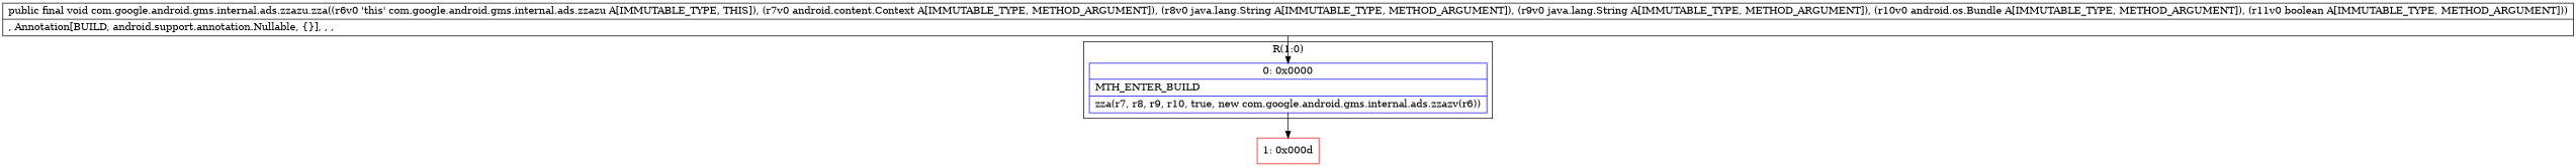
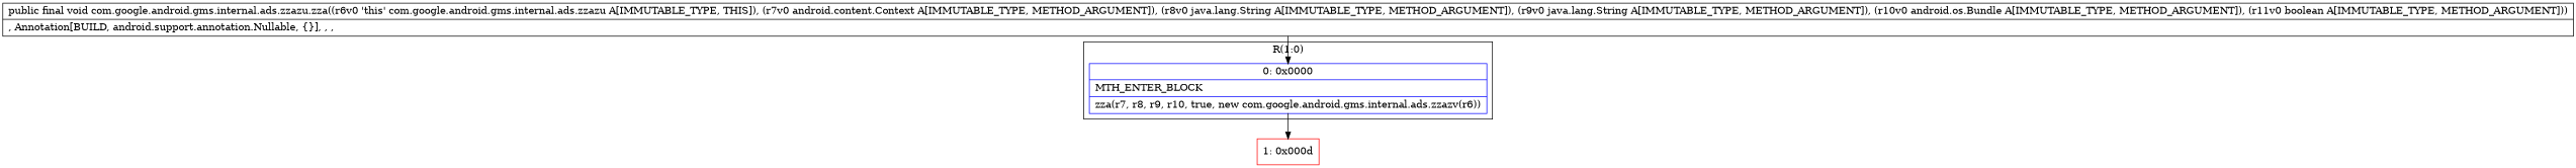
  digraph {
    node [shape=record]
-   n1 [color=blue label="{0\:\ 0x0000|MTH_ENTER_BUILD\l|zza(r7, r8, r9, r10, true, new com.google.android.gms.internal.ads.zzazv(r6))\l}"]
+   n1 [color=blue label="{0\:\ 0x0000|MTH_ENTER_BLOCK\l|zza(r7, r8, r9, r10, true, new com.google.android.gms.internal.ads.zzazv(r6))\l}"]
    n2 [color=red label="{1\:\ 0x000d}"]
    n3 [label="{public final void com.google.android.gms.internal.ads.zzazu.zza((r6v0 'this' com.google.android.gms.internal.ads.zzazu A[IMMUTABLE_TYPE, THIS]), (r7v0 android.content.Context A[IMMUTABLE_TYPE, METHOD_ARGUMENT]), (r8v0 java.lang.String A[IMMUTABLE_TYPE, METHOD_ARGUMENT]), (r9v0 java.lang.String A[IMMUTABLE_TYPE, METHOD_ARGUMENT]), (r10v0 android.os.Bundle A[IMMUTABLE_TYPE, METHOD_ARGUMENT]), (r11v0 boolean A[IMMUTABLE_TYPE, METHOD_ARGUMENT]))  | , Annotation[BUILD, android.support.annotation.Nullable, \{\}], , , \l}"]
    subgraph cluster_1 {
      label="R(1:0)"
      n1
    }
    n1 -> n2
    n3 -> n1
  }
